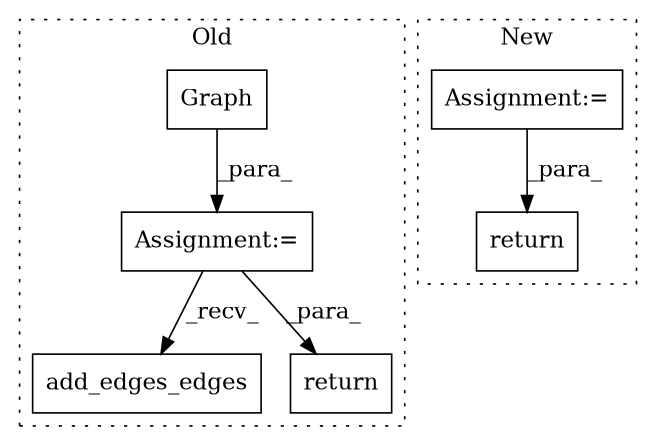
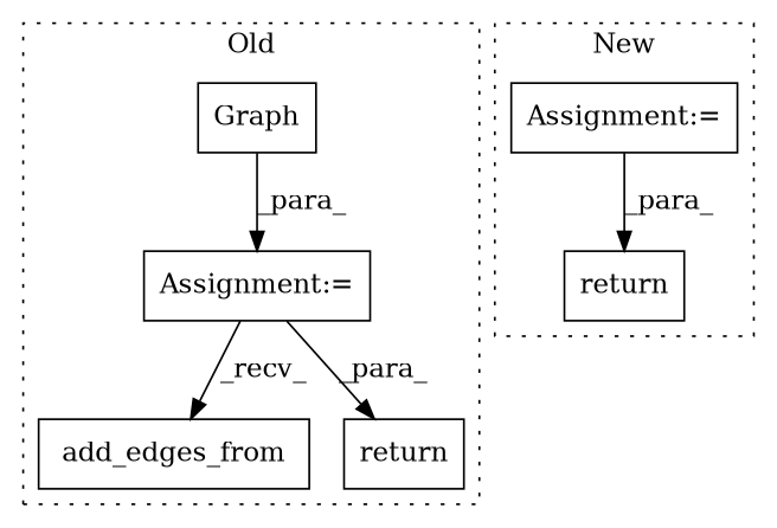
  digraph {
    node [a=32 l=7 shape=box]
-   n1 [l="15,1" label=add_edges_edges s="831,861"]
+   n1 [l="15,1" label=add_edges_from s="831,861"]
    n2 [label="Graph" s=611]
    n3 [a=7 l=1 label="Assignment:=" s=601]
    n4 [a=41 label=return s=1121]
    n5 [a=41 label=return s=1003]
    n6 [a=7 l=1 label="Assignment:=" s=941]
    subgraph cluster_1 {
      label=Old
      style=dotted
      n1
      n2
      n3
      n4
    }
    subgraph cluster_2 {
      label=New
      style=dotted
      n5
      n6
    }
    n2 -> n3 [label=_para_]
    n3 -> n1 [label=_recv_]
    n3 -> n4 [label=_para_]
    n6 -> n5 [label=_para_]
  }
